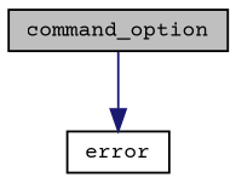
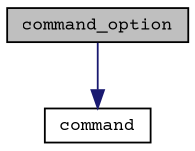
  digraph {
    rankdir=TB
    fontname="Courier Prime"
    node [color=black fontname="Courier Prime" fontsize=10 shape=record style=filled]
    n1 [fillcolor=grey75 fontcolor=black height=0.2 label=command_option width=0.4]
-   n2 [fillcolor=white height=0.2 label=error width=0.4]
+   n2 [fillcolor=white height=0.2 label=command width=0.4]
    n1 -> n2 [color=midnightblue fontname="Courier Prime" fontsize=10 labelfontname=Helvetica labelfontsize=10 style=solid]
  }
